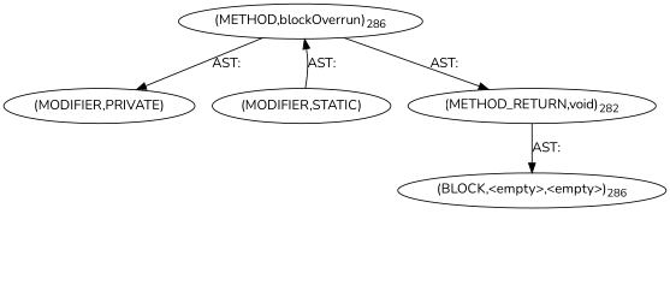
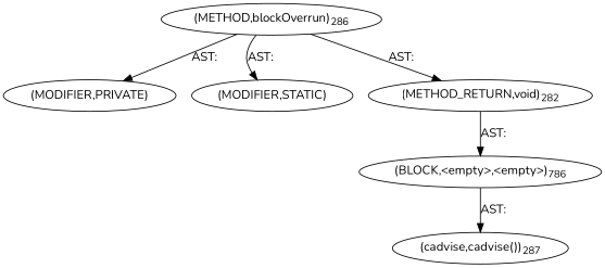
  digraph {
    fontname=Nunito
    node [fontname=Nunito]
    edge [fontname=Nunito]
    n1 [label=<(METHOD,blockOverrun)<SUB>286</SUB>>]
    n2 [label=<(MODIFIER,PRIVATE)>]
    n3 [label=<(MODIFIER,STATIC)>]
    n4 [label=<(METHOD_RETURN,void)<SUB>282</SUB>>]
-   n5 [label=<(BLOCK,&lt;empty&gt;,&lt;empty&gt;)<SUB>286</SUB>>]
+   n5 [label=<(BLOCK,&lt;empty&gt;,&lt;empty&gt;)<SUB>786</SUB>>]
+   n6 [label=<(cadvise,cadvise())<SUB>287</SUB>>]
    n1 -> n2 [label="AST: "]
-   n3 -> n1 [label="AST: "]
+   n1 -> n3 [label="AST: "]
    n1 -> n4 [label="AST: "]
    n4 -> n5 [label="AST: "]
+   n5 -> n6 [label="AST: "]
  }
